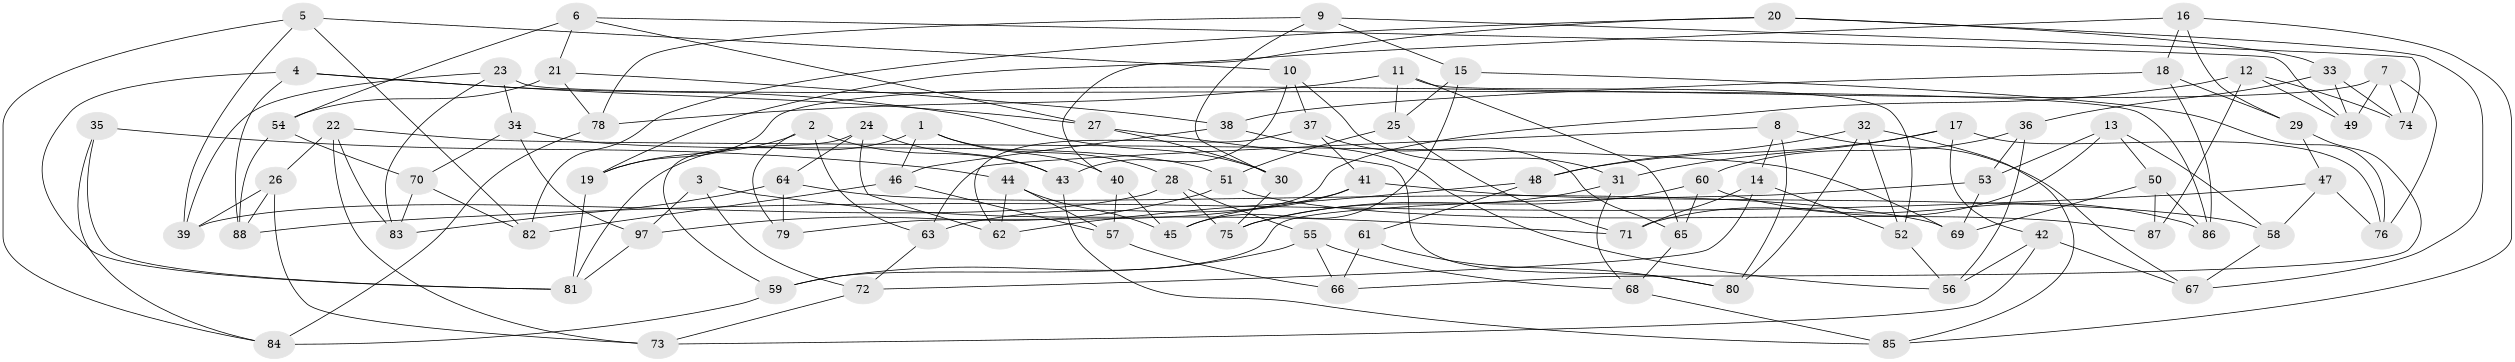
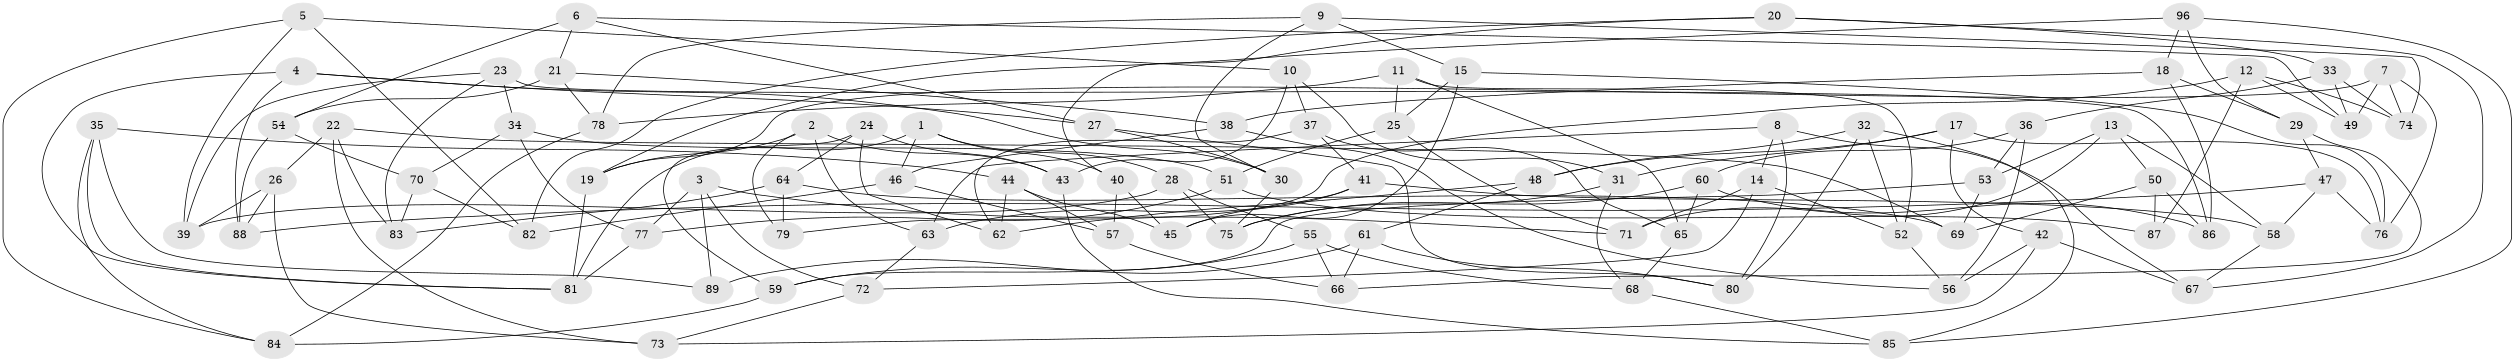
  graph {
    fontname="DejaVu Serif"
    node [color=gray90 fontname="DejaVu Serif" style=filled]
    edge [fontname="DejaVu Serif"]
    1
    28
    40
    46
    81
    39
    55
    75
    45
    57
    82
    2
    19
    43
    63
    79
    85
    72
    3
    71
-   77 [label=97]
+   77
+   89
    73
    4
    27
    30
    88
    80
    5
    10
    84
    31
    37
    6
    21
    49
    54
    78
    38
    70
    7
    74
    76
    8
    14
    67
    52
    9
    15
    25
    68
    65
    62
    41
    11
    51
    56
    12
    87
    13
    50
    53
    58
    86
    69
    59
-   16
+   16 [label=96]
    18
    29
    47
    66
    17
    42
    48
    61
    20
    33
    36
    22
    26
    83
    23
    34
    24
    64
    32
    60
    35
    44
    1 -- 28
    1 -- 40
    1 -- 46
    1 -- 81
    28 -- 39
    28 -- 55
    28 -- 75
    40 -- 45
    40 -- 57
    46 -- 57
    46 -- 82
    55 -- 68
    55 -- 59
    55 -- 66
    57 -- 66
    2 -- 19
    2 -- 43
    2 -- 63
    2 -- 79
    19 -- 81
    43 -- 85
    63 -- 72
    72 -- 73
    3 -- 72
    3 -- 71
    3 -- 77
+   3 -- 89
    77 -- 81
    4 -- 81
    4 -- 27
    4 -- 30
    4 -- 88
    27 -- 30
    27 -- 80
    30 -- 75
    5 -- 39
    5 -- 82
    5 -- 10
    5 -- 84
    10 -- 43
    10 -- 31
    10 -- 37
    31 -- 75
    31 -- 68
    37 -- 65
    37 -- 62
    37 -- 41
    6 -- 27
    6 -- 21
    6 -- 49
    6 -- 54
    21 -- 54
    21 -- 78
    21 -- 38
    54 -- 88
    54 -- 70
    78 -- 84
    38 -- 46
    38 -- 56
    70 -- 82
    70 -- 83
    7 -- 19
    7 -- 49
    7 -- 74
    7 -- 76
    8 -- 63
    8 -- 80
    8 -- 14
    8 -- 67
    14 -- 72
    14 -- 71
    14 -- 52
    52 -- 56
    9 -- 30
    9 -- 78
    9 -- 74
    9 -- 15
    15 -- 45
    15 -- 76
    15 -- 25
    25 -- 71
    25 -- 51
    68 -- 85
    65 -- 68
    41 -- 45
    41 -- 63
    41 -- 58
    11 -- 78
    11 -- 52
    11 -- 25
    11 -- 65
    51 -- 77
    51 -- 87
    12 -- 79
    12 -- 49
    12 -- 74
    12 -- 87
    13 -- 71
    13 -- 50
    13 -- 53
    13 -- 58
    50 -- 87
    50 -- 86
    50 -- 69
    53 -- 69
    53 -- 59
    58 -- 67
    59 -- 84
    16 -- 19
    16 -- 85
    16 -- 18
    16 -- 29
    18 -- 38
    18 -- 86
    18 -- 29
    29 -- 47
    29 -- 66
    47 -- 88
    47 -- 76
    47 -- 58
    17 -- 31
    17 -- 76
    17 -- 42
    17 -- 48
    42 -- 73
    42 -- 67
    42 -- 56
    48 -- 62
    48 -- 61
+   61 -- 89
    61 -- 80
    61 -- 66
    20 -- 40
    20 -- 82
    20 -- 67
    20 -- 33
    33 -- 49
    33 -- 74
    33 -- 36
    36 -- 56
    36 -- 53
    36 -- 60
    22 -- 73
    22 -- 69
    22 -- 26
    22 -- 83
    26 -- 39
    26 -- 73
    26 -- 88
    23 -- 39
    23 -- 86
    23 -- 83
    23 -- 34
    34 -- 77
    34 -- 70
    34 -- 51
    24 -- 43
    24 -- 62
    24 -- 59
    24 -- 64
    64 -- 79
    64 -- 69
    64 -- 83
    32 -- 85
    32 -- 80
    32 -- 52
    32 -- 48
    60 -- 75
    60 -- 65
    60 -- 86
    35 -- 81
+   35 -- 89
    35 -- 84
    35 -- 44
    44 -- 45
    44 -- 57
    44 -- 62
  }
